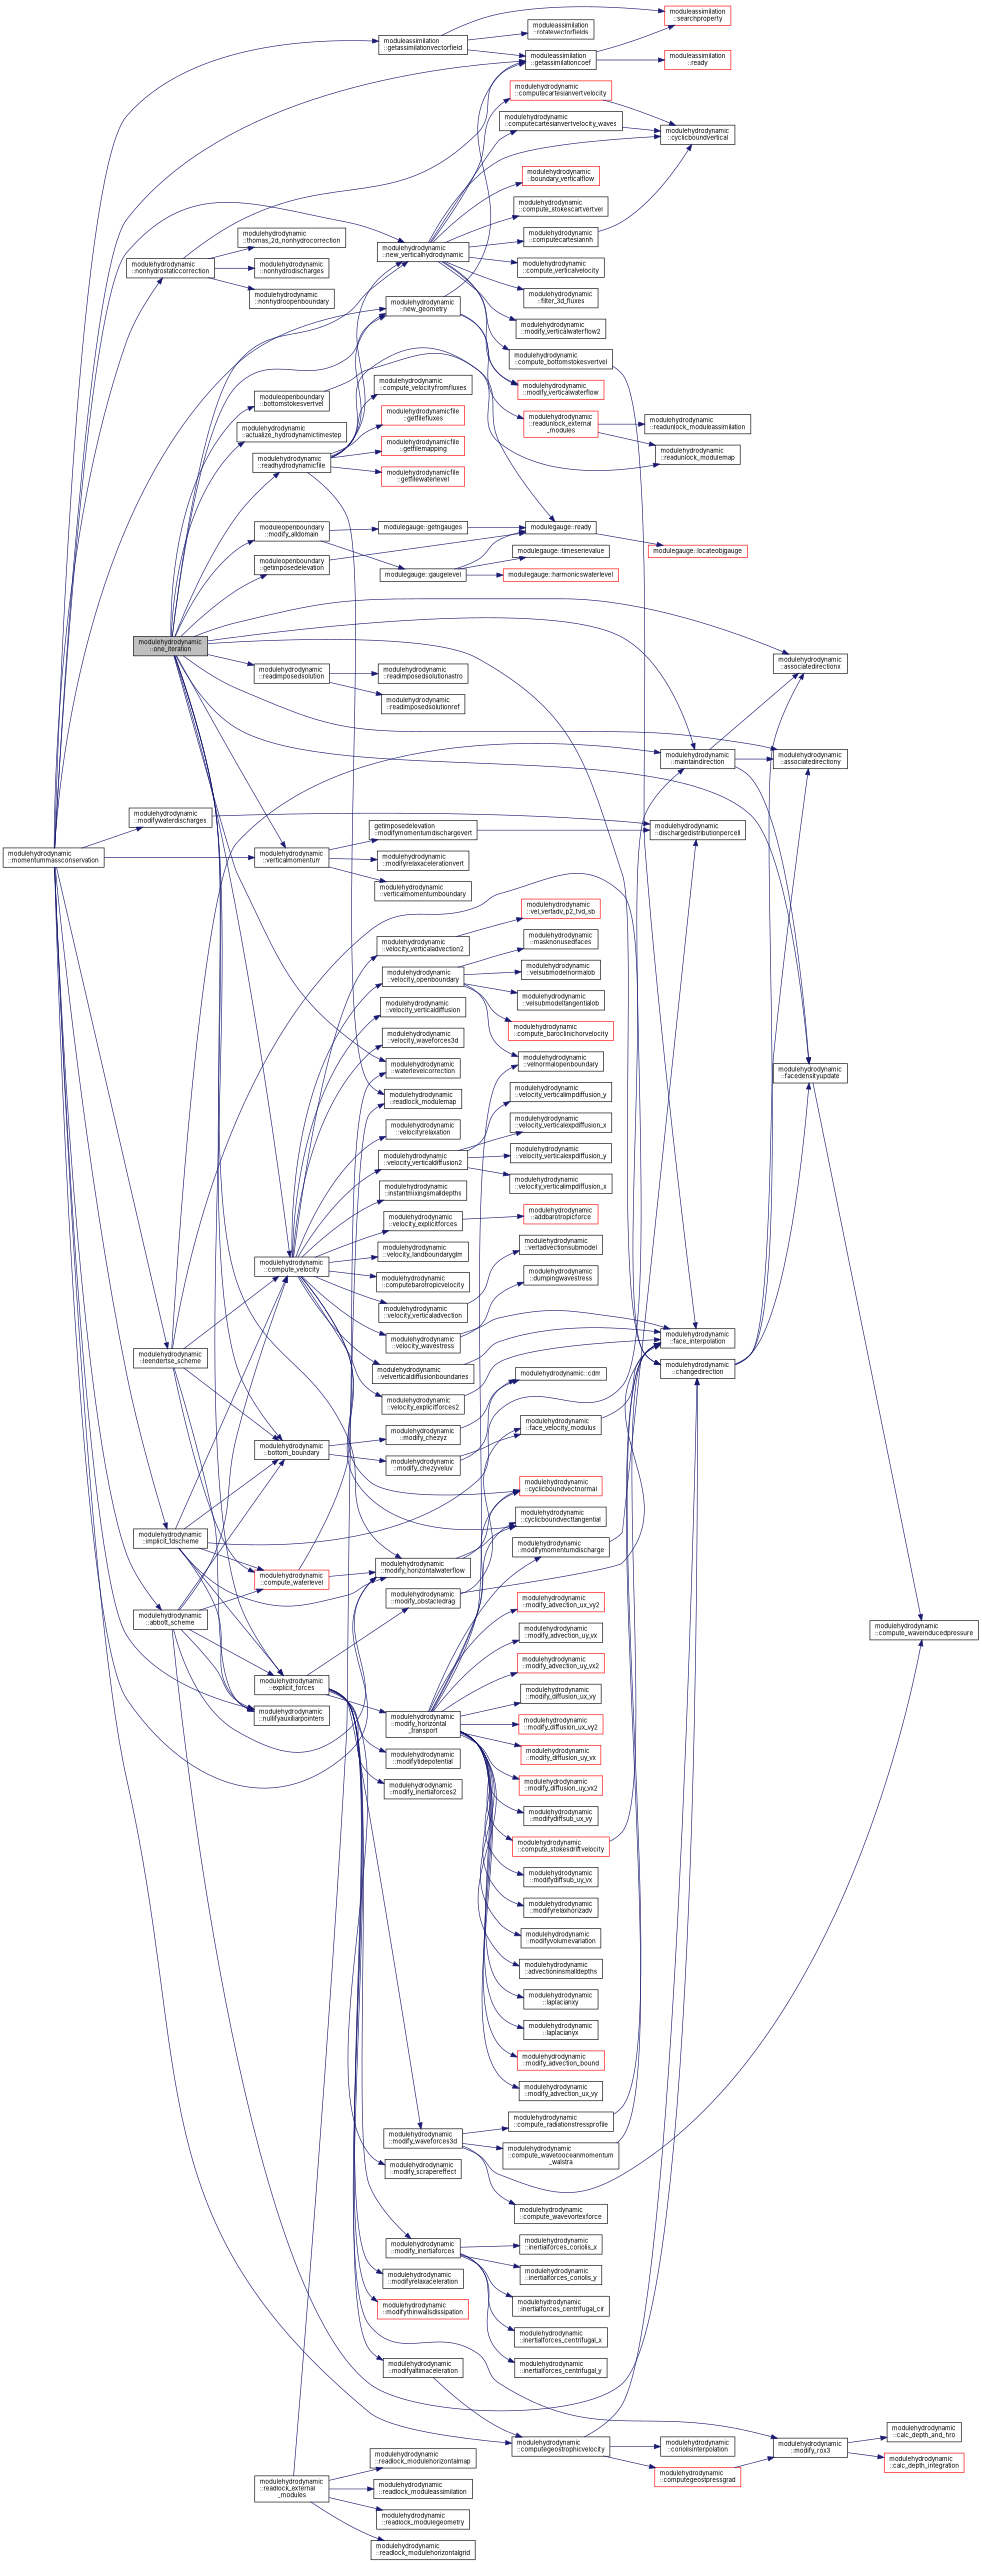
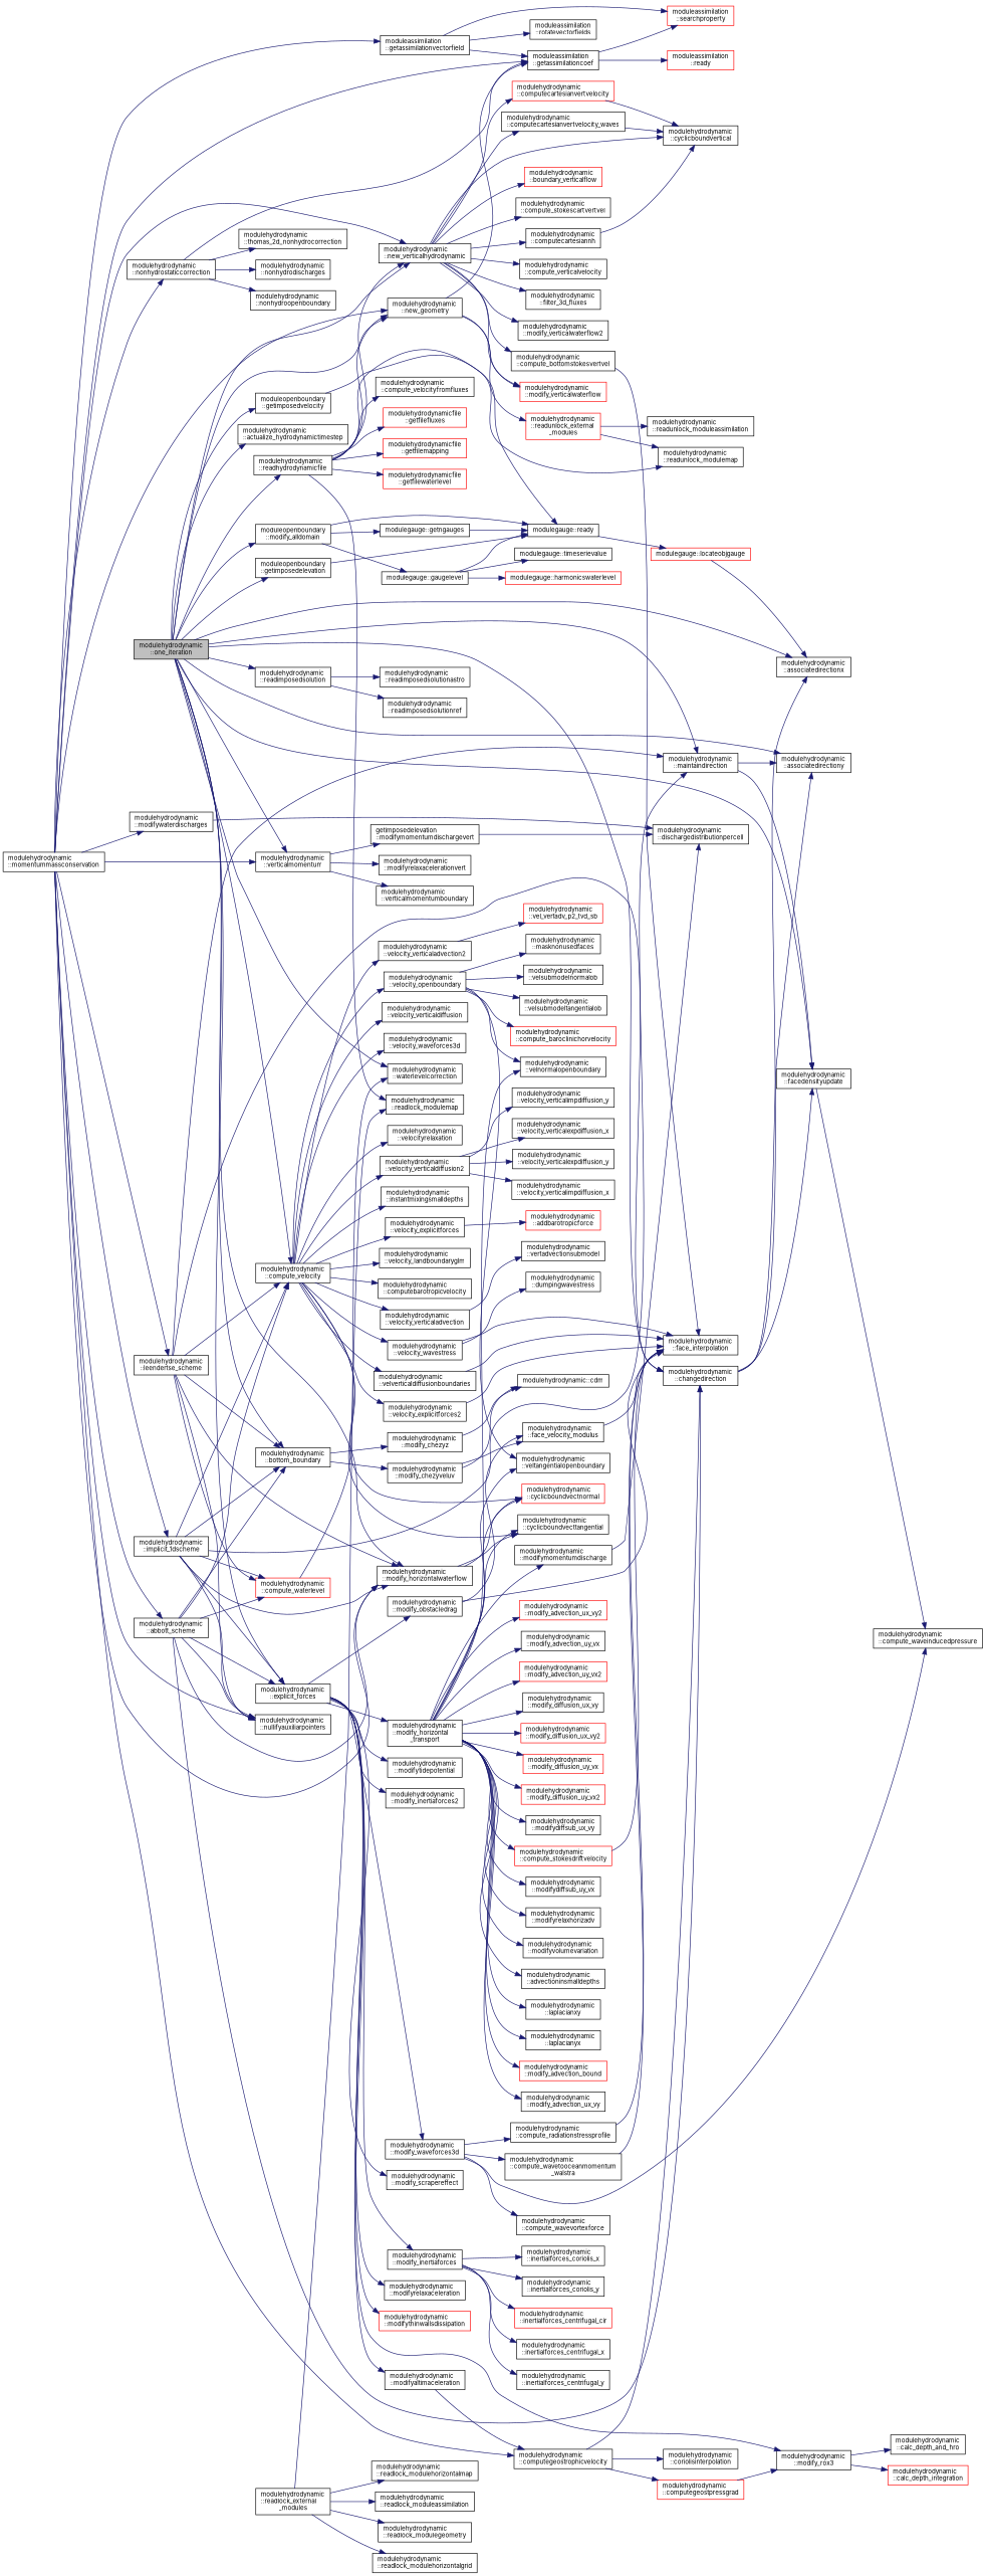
  digraph {
    fontname=Inter
    rankdir=LR
    node [color=black fillcolor=white fontname=Inter fontsize=10 shape=record style=filled]
    edge [color=midnightblue fontname=Inter fontsize=10 labelfontname=Helvetica labelfontsize=10 style=solid]
    n1 [fillcolor=grey75 fontcolor=black height=0.2 label="modulehydrodynamic\l::one_iteration" width=0.4]
    n2 [height=0.2 label="modulehydrodynamic\l::actualize_hydrodynamictimestep" width=0.4]
    n3 [height=0.2 label="modulehydrodynamic\l::associatedirectionx" width=0.4]
    n4 [height=0.2 label="modulehydrodynamic\l::associatedirectiony" width=0.4]
    n5 [height=0.2 label="modulehydrodynamic\l::bottom_boundary" width=0.4]
    n6 [height=0.2 label="modulehydrodynamic\l::changedirection" width=0.4]
    n7 [height=0.2 label="modulehydrodynamic\l::facedensityupdate" width=0.4]
    n8 [height=0.2 label="modulehydrodynamic\l::compute_velocity" width=0.4]
    n9 [height=0.2 label="modulehydrodynamic\l::explicit_forces" width=0.4]
    n10 [height=0.2 label="moduleopenboundary\l::getimposedelevation" width=0.4]
-   n11 [height=0.2 label="moduleopenboundary\l::bottomstokesvertvel" width=0.4]
+   n11 [height=0.2 label="moduleopenboundary\l::getimposedvelocity" width=0.4]
    n12 [height=0.2 label="modulehydrodynamic\l::maintaindirection" width=0.4]
    n13 [height=0.2 label="moduleopenboundary\l::modify_alldomain" width=0.4]
    n14 [height=0.2 label="modulehydrodynamic\l::modify_horizontalwaterflow" width=0.4]
    n15 [height=0.2 label="modulehydrodynamic\l::waterlevelcorrection" width=0.4]
    n16 [height=0.2 label="modulehydrodynamic\l::new_geometry" width=0.4]
    n17 [height=0.2 label="modulehydrodynamic\l::new_verticalhydrodynamic" width=0.4]
    n18 [height=0.2 label="modulehydrodynamic\l::readhydrodynamicfile" width=0.4]
    n19 [height=0.2 label="modulehydrodynamic\l::readimposedsolution" width=0.4]
    n20 [height=0.2 label="modulehydrodynamic\l::verticalmomentum" width=0.4]
    n21 [height=0.2 label="modulehydrodynamic\l::modify_chezyveluv" width=0.4]
    n22 [height=0.2 label="modulehydrodynamic\l::modify_chezyz" width=0.4]
    n23 [height=0.2 label="modulehydrodynamic\l::compute_waveinducedpressure" width=0.4]
    n24 [height=0.2 label="modulehydrodynamic\l::computebarotropicvelocity" width=0.4]
    n25 [color=red height=0.2 label="modulehydrodynamic\l::cyclicboundvectnormal" width=0.4]
    n26 [height=0.2 label="modulehydrodynamic\l::cyclicboundvecttangential" width=0.4]
    n27 [height=0.2 label="modulehydrodynamic\l::instantmixingsmalldepths" width=0.4]
    n28 [height=0.2 label="modulehydrodynamic\l::velocity_explicitforces" width=0.4]
    n29 [height=0.2 label="modulehydrodynamic\l::velocity_explicitforces2" width=0.4]
    n30 [height=0.2 label="modulehydrodynamic\l::velocity_landboundaryglm" width=0.4]
    n31 [height=0.2 label="modulehydrodynamic\l::velocity_openboundary" width=0.4]
    n32 [height=0.2 label="modulehydrodynamic\l::velocity_verticaladvection" width=0.4]
    n33 [height=0.2 label="modulehydrodynamic\l::velocity_verticaladvection2" width=0.4]
    n34 [height=0.2 label="modulehydrodynamic\l::velocity_verticaldiffusion" width=0.4]
    n35 [height=0.2 label="modulehydrodynamic\l::velocity_verticaldiffusion2" width=0.4]
    n36 [height=0.2 label="modulehydrodynamic\l::velocity_waveforces3d" width=0.4]
    n37 [height=0.2 label="modulehydrodynamic\l::velocity_wavestress" width=0.4]
    n38 [height=0.2 label="modulehydrodynamic\l::velocityrelaxation" width=0.4]
    n39 [height=0.2 label="modulehydrodynamic\l::velverticaldiffusionboundaries" width=0.4]
    n40 [height=0.2 label="modulehydrodynamic\l::modify_horizontal\l_transport" width=0.4]
    n41 [height=0.2 label="modulehydrodynamic\l::modify_inertiaforces" width=0.4]
    n42 [height=0.2 label="modulehydrodynamic\l::modify_inertiaforces2" width=0.4]
    n43 [height=0.2 label="modulehydrodynamic\l::modify_obstacledrag" width=0.4]
    n44 [height=0.2 label="modulehydrodynamic\l::modify_rox3" width=0.4]
    n45 [height=0.2 label="modulehydrodynamic\l::modify_scrapereffect" width=0.4]
    n46 [height=0.2 label="modulehydrodynamic\l::modify_waveforces3d" width=0.4]
    n47 [height=0.2 label="modulehydrodynamic\l::modifyaltimaceleration" width=0.4]
    n48 [height=0.2 label="modulehydrodynamic\l::modifyrelaxaceleration" width=0.4]
    n49 [color=red height=0.2 label="modulehydrodynamic\l::modifythinwallsdissipation" width=0.4]
    n50 [height=0.2 label="modulehydrodynamic\l::modifytidepotential" width=0.4]
    n51 [height=0.2 label="modulegauge::ready" width=0.4]
    n52 [height=0.2 label="modulegauge::gaugelevel" width=0.4]
    n53 [height=0.2 label="modulegauge::getngauges" width=0.4]
    n54 [height=0.2 label="modulehydrodynamic\l::momentummassconservation" width=0.4]
    n55 [height=0.2 label="modulehydrodynamic\l::computegeostrophicvelocity" width=0.4]
    n56 [height=0.2 label="modulehydrodynamic\l::abbott_scheme" width=0.4]
    n57 [height=0.2 label="modulehydrodynamic\l::nullifyauxiliarpointers" width=0.4]
    n58 [height=0.2 label="moduleassimilation\l::getassimilationcoef" width=0.4]
    n59 [height=0.2 label="moduleassimilation\l::getassimilationvectorfield" width=0.4]
    n60 [height=0.2 label="modulehydrodynamic\l::implicit_1dscheme" width=0.4]
    n61 [height=0.2 label="modulehydrodynamic\l::leendertse_scheme" width=0.4]
    n62 [height=0.2 label="modulehydrodynamic\l::modifywaterdischarges" width=0.4]
    n63 [height=0.2 label="modulehydrodynamic\l::nonhydrostaticcorrection" width=0.4]
    n64 [color=red height=0.2 label="modulehydrodynamic\l::readunlock_external\l_modules" width=0.4]
    n65 [color=red height=0.2 label="modulehydrodynamic\l::modify_verticalwaterflow" width=0.4]
    n66 [color=red height=0.2 label="modulehydrodynamic\l::boundary_verticalflow" width=0.4]
    n67 [height=0.2 label="modulehydrodynamic\l::compute_bottomstokesvertvel" width=0.4]
    n68 [height=0.2 label="modulehydrodynamic\l::compute_stokescartvertvel" width=0.4]
    n69 [height=0.2 label="modulehydrodynamic\l::compute_verticalvelocity" width=0.4]
    n70 [height=0.2 label="modulehydrodynamic\l::computecartesiannh" width=0.4]
    n71 [height=0.2 label="modulehydrodynamic\l::cyclicboundvertical" width=0.4]
    n72 [color=red height=0.2 label="modulehydrodynamic\l::computecartesianvertvelocity" width=0.4]
    n73 [height=0.2 label="modulehydrodynamic\l::computecartesianvertvelocity_waves" width=0.4]
    n74 [height=0.2 label="modulehydrodynamic\l::filter_3d_fluxes" width=0.4]
    n75 [height=0.2 label="modulehydrodynamic\l::modify_verticalwaterflow2" width=0.4]
    n76 [height=0.2 label="modulehydrodynamic\l::readlock_modulemap" width=0.4]
    n77 [height=0.2 label="modulehydrodynamic\l::readunlock_modulemap" width=0.4]
    n78 [height=0.2 label="modulehydrodynamic\l::compute_velocityfromfluxes" width=0.4]
    n79 [color=red height=0.2 label="modulehydrodynamicfile\l::getfilefluxes" width=0.4]
    n80 [color=red height=0.2 label="modulehydrodynamicfile\l::getfilemapping" width=0.4]
    n81 [color=red height=0.2 label="modulehydrodynamicfile\l::getfilewaterlevel" width=0.4]
    n82 [height=0.2 label="modulehydrodynamic\l::readimposedsolutionastro" width=0.4]
    n83 [height=0.2 label="modulehydrodynamic\l::readimposedsolutionref" width=0.4]
    n84 [height=0.2 label="modulehydrodynamic::cdm" width=0.4]
    n85 [height=0.2 label="modulehydrodynamic\l::face_velocity_modulus" width=0.4]
    n86 [height=0.2 label="modulehydrodynamic\l::face_interpolation" width=0.4]
    n87 [color=red height=0.2 label="modulehydrodynamic\l::addbarotropicforce" width=0.4]
    n88 [color=red height=0.2 label="modulehydrodynamic\l::compute_baroclinichorvelocity" width=0.4]
    n89 [height=0.2 label="modulehydrodynamic\l::masknonusedfaces" width=0.4]
    n90 [height=0.2 label="modulehydrodynamic\l::velnormalopenboundary" width=0.4]
    n91 [height=0.2 label="modulehydrodynamic\l::velsubmodelnormalob" width=0.4]
    n92 [height=0.2 label="modulehydrodynamic\l::velsubmodeltangentialob" width=0.4]
+   n93 [height=0.2 label="modulehydrodynamic\l::veltangentialopenboundary" width=0.4]
    n94 [height=0.2 label="modulehydrodynamic\l::vertadvectionsubmodel" width=0.4]
    n95 [color=red height=0.2 label="modulehydrodynamic\l::vel_vertadv_p2_tvd_sb" width=0.4]
    n96 [height=0.2 label="modulehydrodynamic\l::velocity_verticalexpdiffusion_x" width=0.4]
    n97 [height=0.2 label="modulehydrodynamic\l::velocity_verticalexpdiffusion_y" width=0.4]
    n98 [height=0.2 label="modulehydrodynamic\l::velocity_verticalimpdiffusion_x" width=0.4]
    n99 [height=0.2 label="modulehydrodynamic\l::velocity_verticalimpdiffusion_y" width=0.4]
    n100 [height=0.2 label="modulehydrodynamic\l::dumpingwavestress" width=0.4]
    n101 [height=0.2 label="modulehydrodynamic\l::advectioninsmalldepths" width=0.4]
    n102 [color=red height=0.2 label="modulehydrodynamic\l::compute_stokesdriftvelocity" width=0.4]
    n103 [height=0.2 label="modulehydrodynamic\l::laplacianxy" width=0.4]
    n104 [height=0.2 label="modulehydrodynamic\l::laplacianyx" width=0.4]
    n105 [color=red height=0.2 label="modulehydrodynamic\l::modify_advection_bound" width=0.4]
    n106 [height=0.2 label="modulehydrodynamic\l::modify_advection_ux_vy" width=0.4]
    n107 [color=red height=0.2 label="modulehydrodynamic\l::modify_advection_ux_vy2" width=0.4]
    n108 [height=0.2 label="modulehydrodynamic\l::modify_advection_uy_vx" width=0.4]
    n109 [color=red height=0.2 label="modulehydrodynamic\l::modify_advection_uy_vx2" width=0.4]
    n110 [height=0.2 label="modulehydrodynamic\l::modify_diffusion_ux_vy" width=0.4]
    n111 [color=red height=0.2 label="modulehydrodynamic\l::modify_diffusion_ux_vy2" width=0.4]
    n112 [color=red height=0.2 label="modulehydrodynamic\l::modify_diffusion_uy_vx" width=0.4]
    n113 [color=red height=0.2 label="modulehydrodynamic\l::modify_diffusion_uy_vx2" width=0.4]
    n114 [height=0.2 label="modulehydrodynamic\l::modifydiffsub_ux_vy" width=0.4]
    n115 [height=0.2 label="modulehydrodynamic\l::modifydiffsub_uy_vx" width=0.4]
    n116 [height=0.2 label="modulehydrodynamic\l::modifymomentumdischarge" width=0.4]
    n117 [height=0.2 label="modulehydrodynamic\l::modifyrelaxhorizadv" width=0.4]
    n118 [height=0.2 label="modulehydrodynamic\l::modifyvolumevariation" width=0.4]
-   n119 [height=0.2 label="modulehydrodynamic\l::inertialforces_centrifugal_cir" width=0.4]
+   n119 [color=red height=0.2 label="modulehydrodynamic\l::inertialforces_centrifugal_cir" width=0.4]
    n120 [height=0.2 label="modulehydrodynamic\l::inertialforces_centrifugal_x" width=0.4]
    n121 [height=0.2 label="modulehydrodynamic\l::inertialforces_centrifugal_y" width=0.4]
    n122 [height=0.2 label="modulehydrodynamic\l::inertialforces_coriolis_x" width=0.4]
    n123 [height=0.2 label="modulehydrodynamic\l::inertialforces_coriolis_y" width=0.4]
    n124 [height=0.2 label="modulehydrodynamic\l::calc_depth_and_hro" width=0.4]
    n125 [color=red height=0.2 label="modulehydrodynamic\l::calc_depth_integration" width=0.4]
    n126 [height=0.2 label="modulehydrodynamic\l::compute_radiationstressprofile" width=0.4]
    n127 [height=0.2 label="modulehydrodynamic\l::compute_wavetooceanmomentum\l_walstra" width=0.4]
    n128 [height=0.2 label="modulehydrodynamic\l::compute_wavevortexforce" width=0.4]
    n129 [height=0.2 label="modulehydrodynamic\l::dischargedistributionpercell" width=0.4]
    n130 [color=red height=0.2 label="modulehydrodynamic\l::computegeostpressgrad" width=0.4]
    n131 [height=0.2 label="modulehydrodynamic\l::coriolisinterpolation" width=0.4]
    n132 [color=red height=0.2 label="modulegauge::locateobjgauge" width=0.4]
    n133 [color=red height=0.2 label="modulegauge::harmonicswaterlevel" width=0.4]
    n134 [height=0.2 label="modulegauge::timeserievalue" width=0.4]
    n135 [color=red height=0.2 label="modulehydrodynamic\l::compute_waterlevel" width=0.4]
    n136 [color=red height=0.2 label="moduleassimilation\l::ready" width=0.4]
    n137 [color=red height=0.2 label="moduleassimilation\l::searchproperty" width=0.4]
    n138 [height=0.2 label="moduleassimilation\l::rotatevectorfields" width=0.4]
    n139 [height=0.2 label="modulehydrodynamic\l::nonhydrodischarges" width=0.4]
    n140 [height=0.2 label="modulehydrodynamic\l::nonhydroopenboundary" width=0.4]
    n141 [height=0.2 label="modulehydrodynamic\l::thomas_2d_nonhydrocorrection" width=0.4]
    n142 [height=0.2 label="getimposedelevation\l::modifymomentumdischargevert" width=0.4]
    n143 [height=0.2 label="modulehydrodynamic\l::modifyrelaxacelerationvert" width=0.4]
    n144 [height=0.2 label="modulehydrodynamic\l::verticalmomentumboundary" width=0.4]
    n145 [height=0.2 label="modulehydrodynamic\l::readlock_external\l_modules" width=0.4]
    n146 [height=0.2 label="modulehydrodynamic\l::readlock_moduleassimilation" width=0.4]
    n147 [height=0.2 label="modulehydrodynamic\l::readlock_modulegeometry" width=0.4]
    n148 [height=0.2 label="modulehydrodynamic\l::readlock_modulehorizontalgrid" width=0.4]
    n149 [height=0.2 label="modulehydrodynamic\l::readlock_modulehorizontalmap" width=0.4]
    n150 [height=0.2 label="modulehydrodynamic\l::readunlock_moduleassimilation" width=0.4]
    n1 -> n2
    n1 -> n3
    n1 -> n4
    n1 -> n5
    n1 -> n6
    n1 -> n7
    n1 -> n8
    n1 -> n9
    n1 -> n10
    n1 -> n11
    n1 -> n12
    n1 -> n13
    n1 -> n14
    n1 -> n15
    n1 -> n16
    n1 -> n17
    n1 -> n18
    n1 -> n19
    n1 -> n20
    n5 -> n21
    n5 -> n22
    n6 -> n3
    n6 -> n4
    n6 -> n7
    n7 -> n23
    n8 -> n24
    n8 -> n25
    n8 -> n26
    n8 -> n27
    n8 -> n28
    n8 -> n29
    n8 -> n30
    n8 -> n31
    n8 -> n32
    n8 -> n33
    n8 -> n34
    n8 -> n35
    n8 -> n36
    n8 -> n37
    n8 -> n38
    n8 -> n39
    n9 -> n40
    n9 -> n41
    n9 -> n42
    n9 -> n43
    n9 -> n44
    n9 -> n45
    n9 -> n46
    n9 -> n47
    n9 -> n48
    n9 -> n49
    n9 -> n50
    n10 -> n51
    n11 -> n51
-   n12 -> n3
+   n132 -> n3
    n12 -> n4
    n12 -> n7
+   n13 -> n51
    n13 -> n52
    n13 -> n53
    n14 -> n25
    n14 -> n26
    n16 -> n58
    n16 -> n64
    n16 -> n65
    n17 -> n65
    n17 -> n66
    n17 -> n67
    n17 -> n68
    n17 -> n69
    n17 -> n70
    n17 -> n71
    n17 -> n72
    n17 -> n73
    n17 -> n74
    n17 -> n75
    n18 -> n16
    n18 -> n17
    n18 -> n76
    n18 -> n77
    n18 -> n78
    n18 -> n79
    n18 -> n80
    n18 -> n81
    n19 -> n82
    n19 -> n83
    n20 -> n142
    n20 -> n143
    n20 -> n144
    n21 -> n84
    n21 -> n85
    n22 -> n84
    n28 -> n87
    n29 -> n86
    n31 -> n88
    n31 -> n89
    n31 -> n90
    n31 -> n91
    n31 -> n92
+   n31 -> n93
    n32 -> n94
    n33 -> n95
    n35 -> n96
    n35 -> n97
    n35 -> n98
    n35 -> n99
    n37 -> n86
    n37 -> n100
    n39 -> n86
    n40 -> n25
    n40 -> n26
    n40 -> n90
+   n40 -> n93
    n40 -> n101
    n40 -> n102
    n40 -> n103
    n40 -> n104
    n40 -> n105
    n40 -> n106
    n40 -> n107
    n40 -> n108
    n40 -> n109
    n40 -> n110
    n40 -> n111
    n40 -> n112
    n40 -> n113
    n40 -> n114
    n40 -> n115
    n40 -> n116
    n40 -> n117
    n40 -> n118
    n41 -> n119
    n41 -> n120
    n41 -> n121
    n41 -> n122
    n41 -> n123
    n43 -> n85
    n43 -> n86
    n44 -> n124
    n44 -> n125
    n46 -> n23
    n46 -> n126
    n46 -> n127
    n46 -> n128
    n47 -> n55
    n51 -> n132
    n52 -> n51
    n52 -> n133
    n52 -> n134
    n53 -> n51
    n54 -> n14
    n54 -> n16
    n54 -> n17
    n54 -> n20
    n54 -> n55
    n54 -> n56
    n54 -> n57
    n54 -> n58
    n54 -> n59
    n54 -> n60
    n54 -> n61
    n54 -> n62
    n54 -> n63
    n55 -> n6
    n55 -> n130
    n55 -> n131
    n56 -> n5
    n56 -> n6
    n56 -> n8
    n56 -> n9
    n56 -> n14
    n56 -> n57
    n56 -> n135
    n58 -> n136
    n58 -> n137
    n59 -> n58
    n59 -> n137
    n59 -> n138
    n60 -> n5
    n60 -> n8
    n60 -> n9
    n60 -> n12
    n60 -> n14
    n60 -> n57
    n60 -> n135
    n61 -> n5
    n61 -> n6
    n61 -> n8
    n61 -> n12
-   n135 -> n14
+   n61 -> n14
    n61 -> n57
    n61 -> n135
    n62 -> n129
    n63 -> n58
    n63 -> n139
    n63 -> n140
    n63 -> n141
    n64 -> n77
    n64 -> n150
    n67 -> n86
    n70 -> n71
    n72 -> n71
    n73 -> n71
    n85 -> n86
    n102 -> n86
    n116 -> n129
    n126 -> n86
    n127 -> n86
    n130 -> n44
    n135 -> n15
    n142 -> n129
    n145 -> n76
    n145 -> n146
    n145 -> n147
    n145 -> n148
    n145 -> n149
  }
